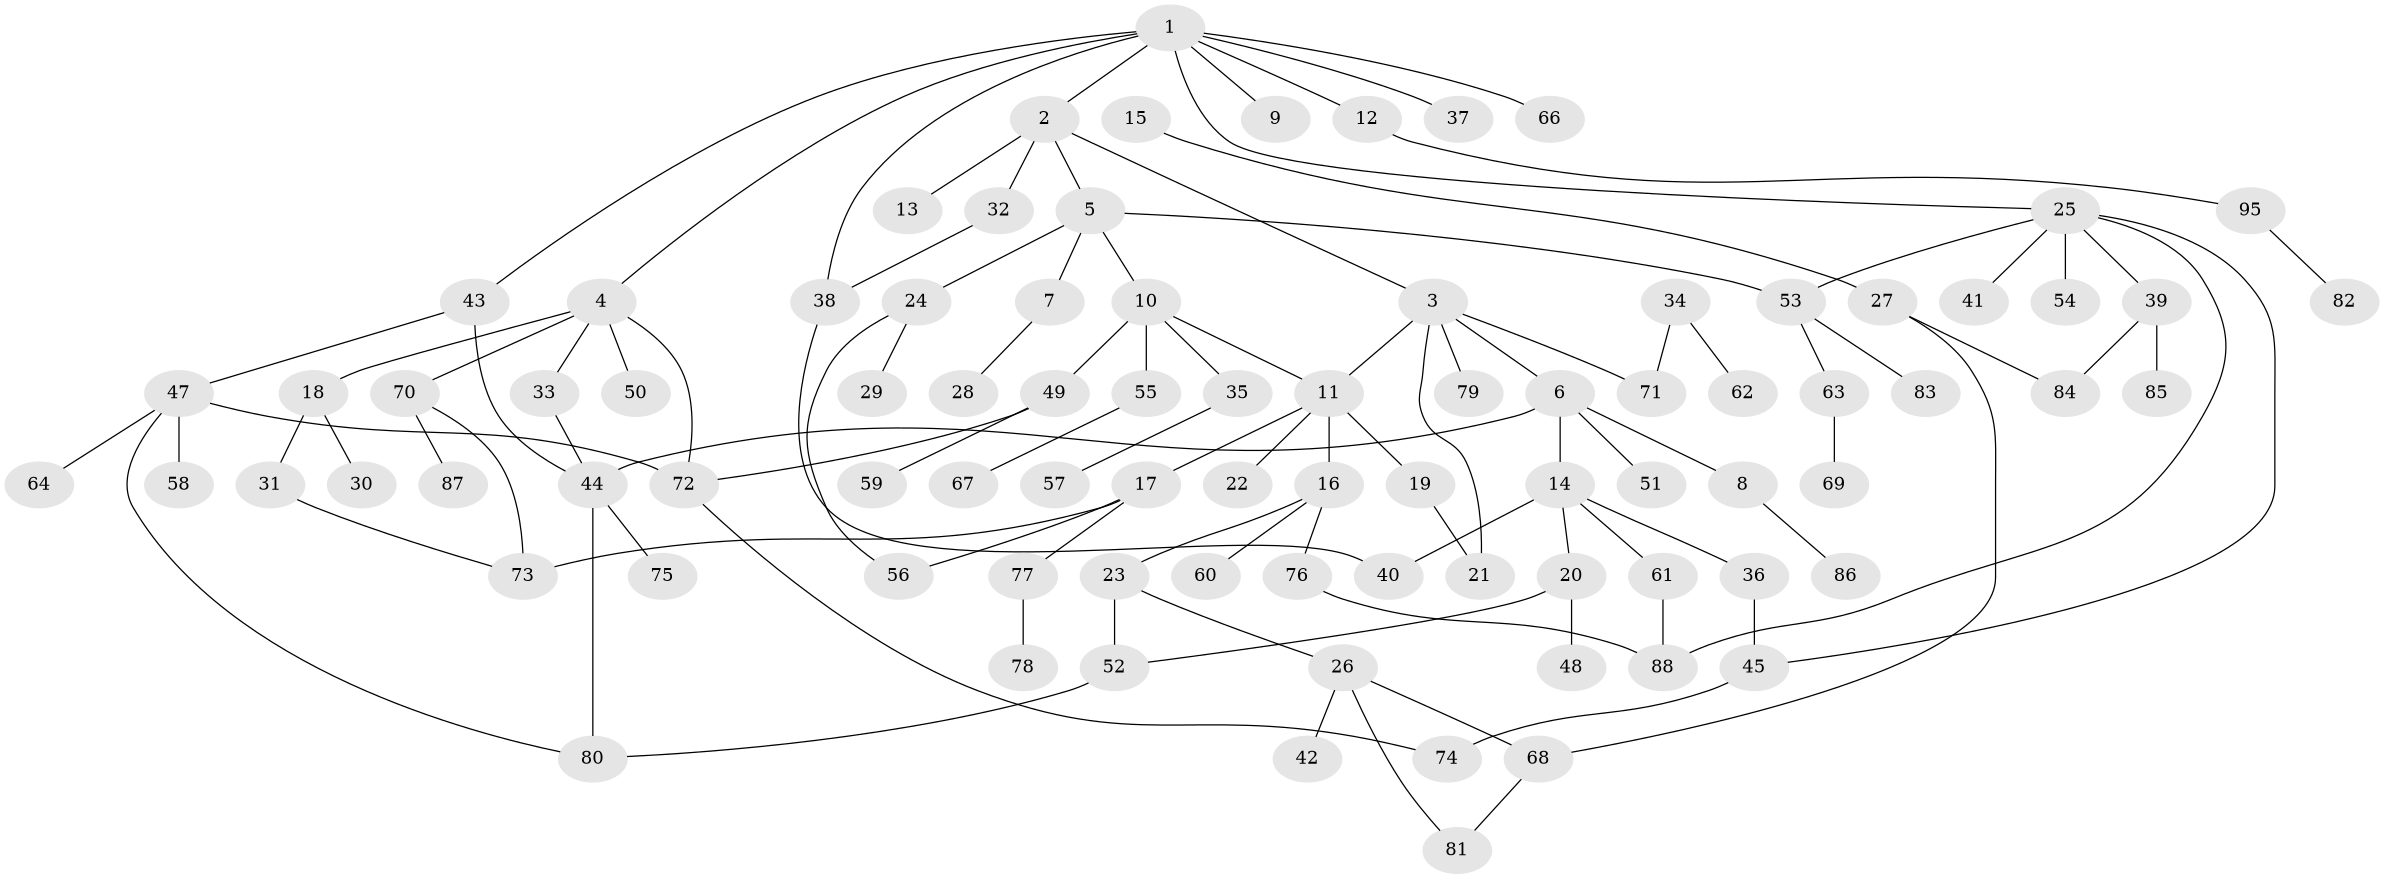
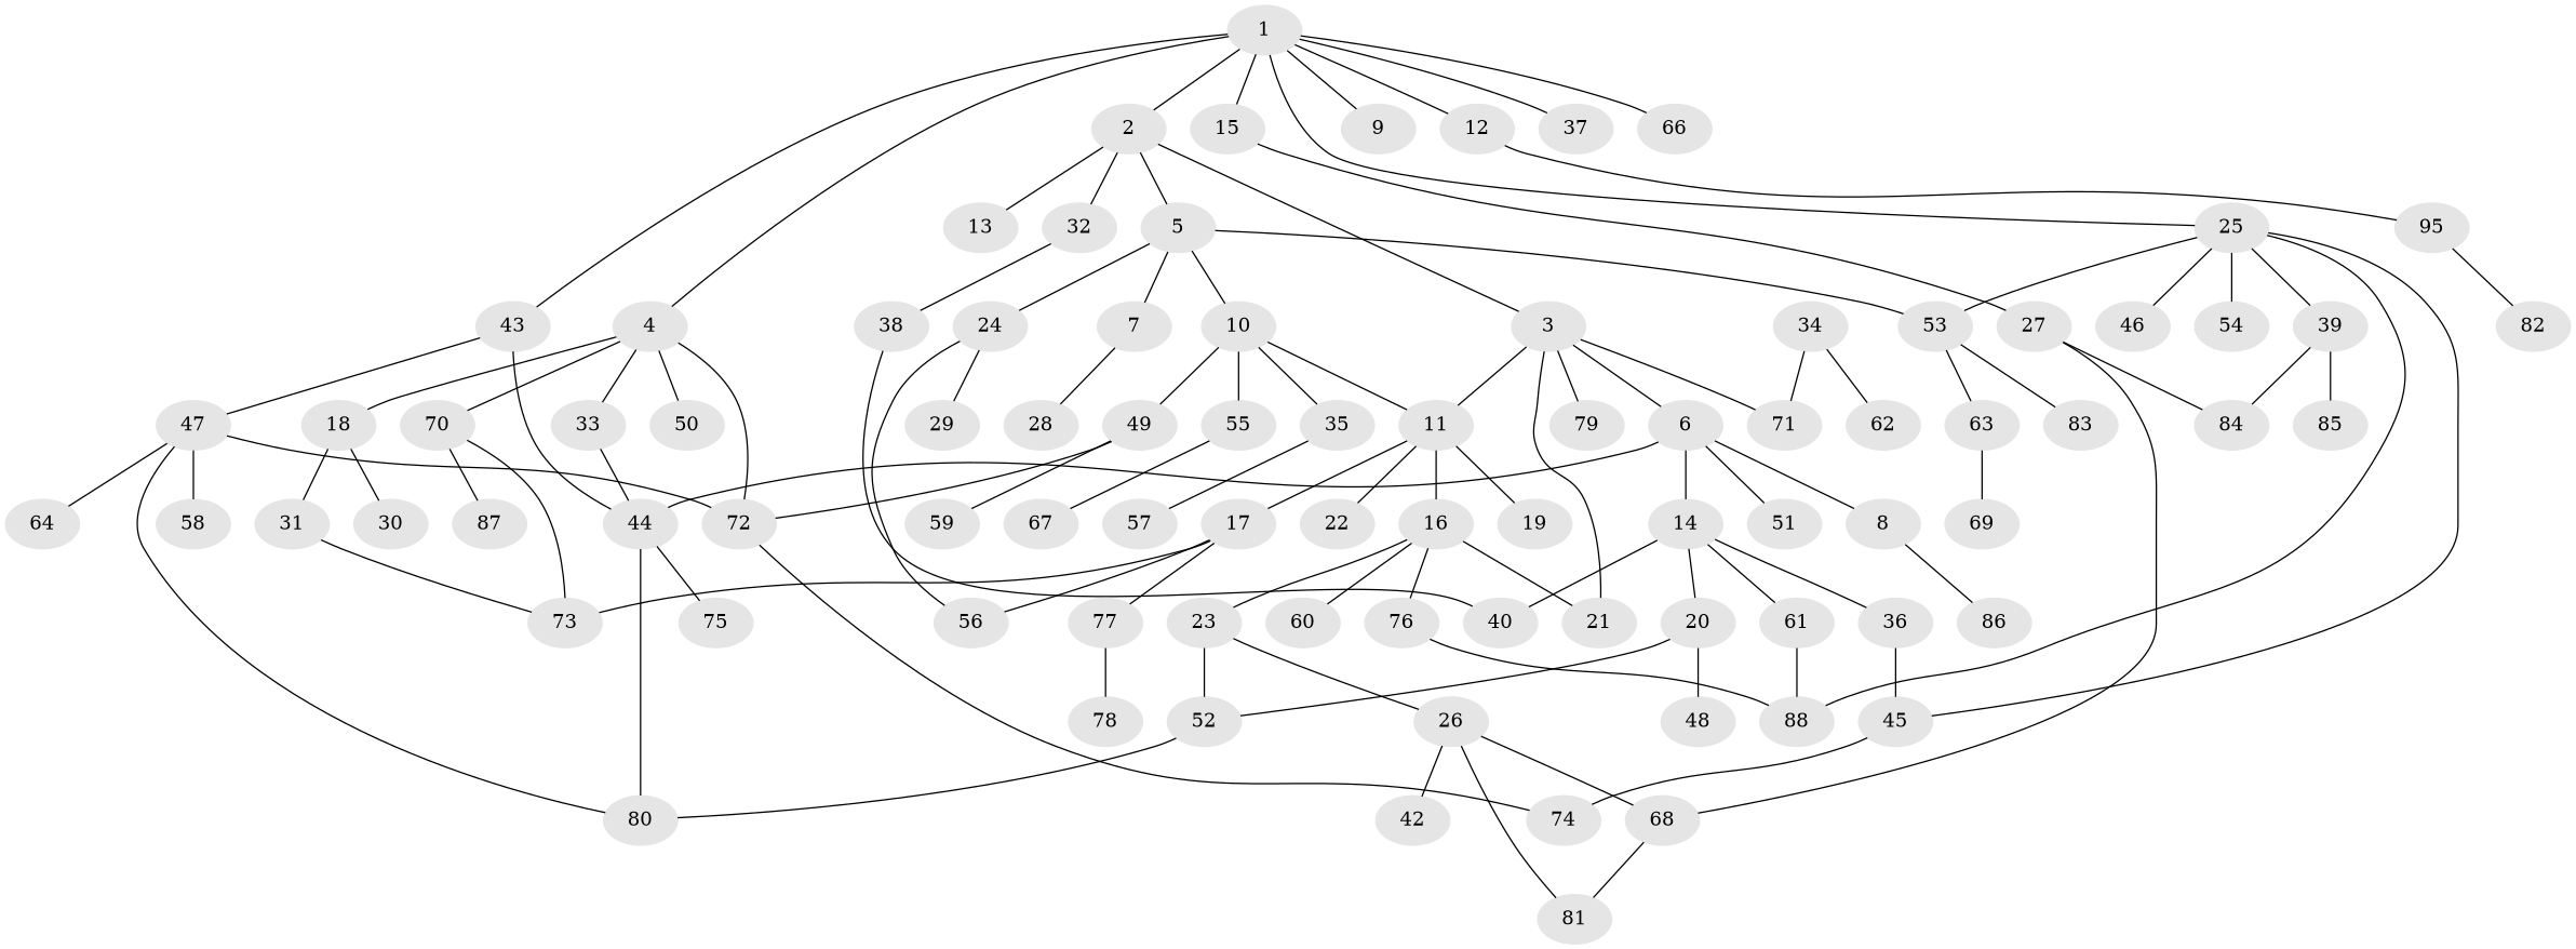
  graph {
    node [color=gray90 style=filled]
    1
    2
    4
    9
    12
    15
    25
    37
    43
    66
    3
    5
    13
    32
    18
    33
    50
    70
    72
    n20 [label=95]
    27
    53
    39
-   41
+   41 [label=46]
    45
    54
    88
    44
    47
    6
    11
    21
    71
    79
    7
    10
    24
    38
    8
    14
    51
    16
    17
    19
    22
    30
    31
    73
    87
    74
    28
    35
    49
    55
    56
    29
    63
    83
    86
    20
    36
    40
    61
    75
    80
    57
    59
    67
    23
    60
    76
    77
    82
    48
    52
    68
    84
    26
    78
    42
    81
    85
    34
    62
    58
    64
    69
    1 -- 2
    1 -- 4
    1 -- 9
    1 -- 12
-   1 -- 38
+   1 -- 15
    1 -- 25
    1 -- 37
    1 -- 43
    1 -- 66
    2 -- 3
    2 -- 5
    2 -- 13
    2 -- 32
    4 -- 18
    4 -- 33
    4 -- 50
    4 -- 70
    4 -- 72
    12 -- n20
    15 -- 27
    25 -- 53
    25 -- 39
    25 -- 41
    25 -- 45
    25 -- 54
    25 -- 88
    43 -- 44
    43 -- 47
    3 -- 6
    3 -- 11
    3 -- 21
    3 -- 71
    3 -- 79
    5 -- 53
    5 -- 7
    5 -- 10
    5 -- 24
    32 -- 38
    18 -- 30
    18 -- 31
    33 -- 44
    70 -- 73
    70 -- 87
    72 -- 74
    n20 -- 82
    27 -- 68
    27 -- 84
    53 -- 63
    53 -- 83
    39 -- 84
    39 -- 85
    45 -- 74
    44 -- 75
    44 -- 80
    47 -- 72
    47 -- 80
    47 -- 58
    47 -- 64
    6 -- 44
    6 -- 8
    6 -- 14
    6 -- 51
    11 -- 16
    11 -- 17
    11 -- 19
    11 -- 22
    7 -- 28
    10 -- 11
    10 -- 35
    10 -- 49
    10 -- 55
    24 -- 56
    24 -- 29
    38 -- 40
    8 -- 86
    14 -- 20
    14 -- 36
    14 -- 40
    14 -- 61
-   19 -- 21
+   16 -- 21
    16 -- 23
    16 -- 60
    16 -- 76
    17 -- 73
    17 -- 56
    17 -- 77
    31 -- 73
    35 -- 57
    49 -- 72
    49 -- 59
    55 -- 67
    63 -- 69
    20 -- 48
    20 -- 52
    36 -- 45
    61 -- 88
    23 -- 52
    23 -- 26
    76 -- 88
    77 -- 78
    52 -- 80
    68 -- 81
    26 -- 68
    26 -- 42
    26 -- 81
    34 -- 71
    34 -- 62
  }
